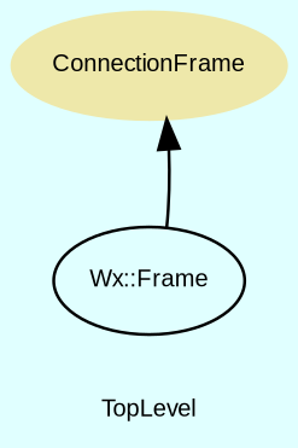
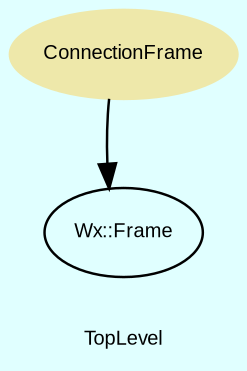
  digraph {
    bgcolor=lightcyan1
    compound=true
    fontname=Arial
    fontsize=8
    label=TopLevel
    node [fontname=Arial fontsize=8]
    n1 [color=palegoldenrod fontcolor=black label=ConnectionFrame shape=ellipse style=filled]
    n2 [color=black label="Wx::Frame"]
-   n2 -> n1
+   n1 -> n2
  }
